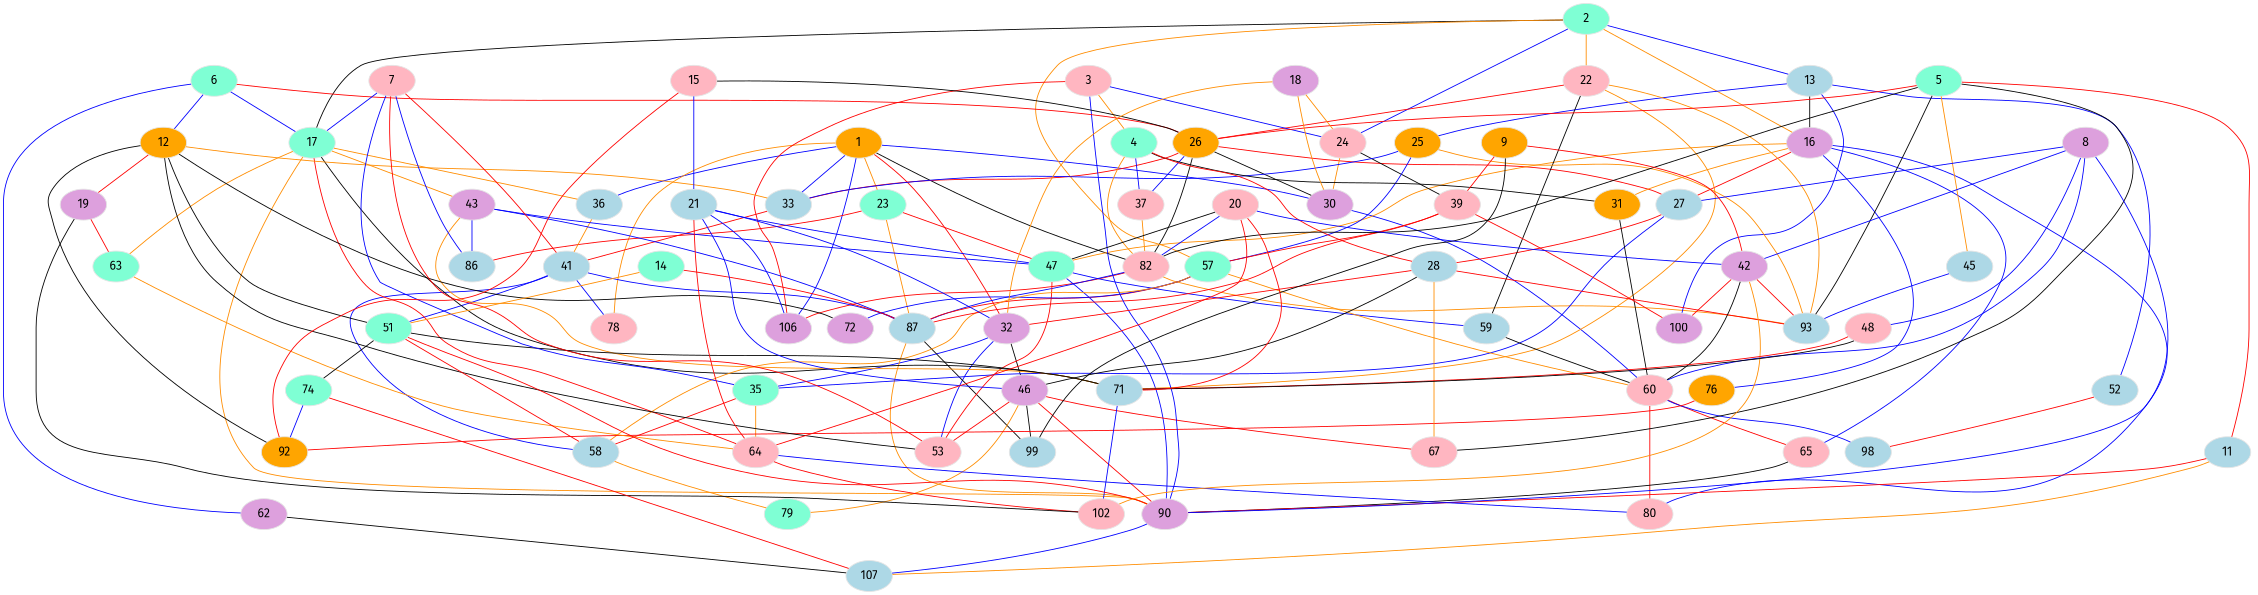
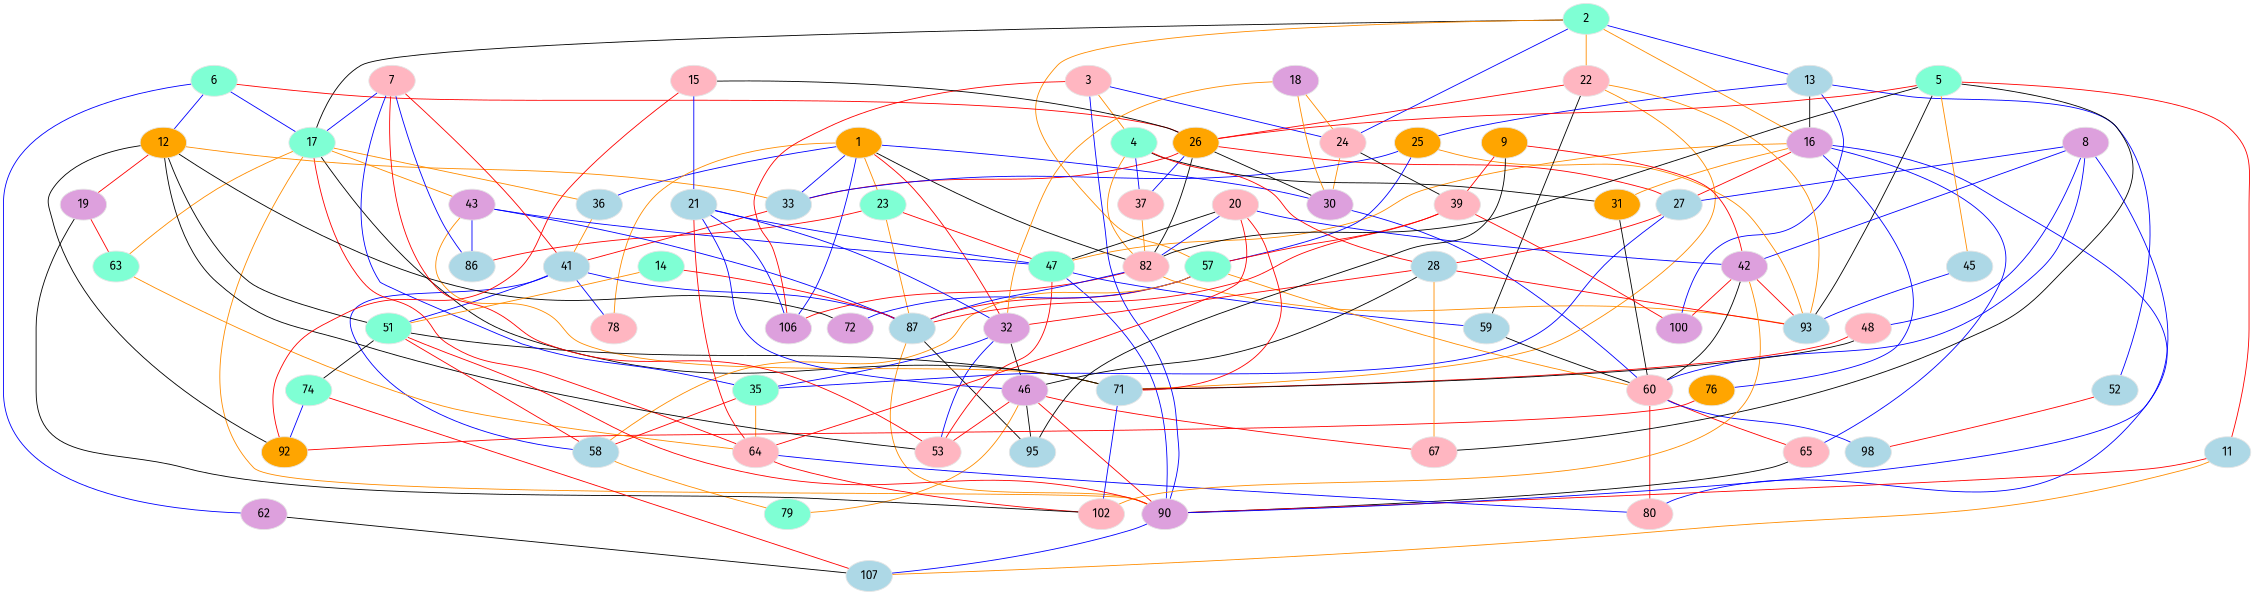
  graph {
    fontname="Fira Sans"
    node [color=gray90 fillcolor=lightblue fontname="Fira Sans" style=filled]
    edge [color=blue fontname="Fira Sans"]
    1 [fillcolor=orange super="+40"]
    23 [fillcolor=aquamarine]
    30 [fillcolor=plum super="+75"]
    32 [fillcolor=plum super="+109"]
    36
    78 [fillcolor=lightpink]
    82 [fillcolor=lightpink super="+91"]
    106 [fillcolor=plum]
    33 [super="+44"]
    86
    87 [super="+95"]
    47 [fillcolor=aquamarine super="+70"]
    26 [fillcolor=orange super="+77"]
    37 [fillcolor=lightpink super="+50"]
    27 [super="+68"]
    60 [fillcolor=lightpink super="+66"]
    35 [fillcolor=aquamarine super="+69"]
    53 [fillcolor=lightpink super="+81"]
    46 [fillcolor=plum super="+96"]
    41 [super="+85"]
    93 [super="+94"]
    2 [fillcolor=aquamarine super="+10"]
    13 [super="+38"]
    16 [fillcolor=plum super="+83"]
    17 [fillcolor=aquamarine super="+89"]
    22 [fillcolor=lightpink]
    24 [fillcolor=lightpink super="+54"]
    57 [fillcolor=aquamarine super="+84"]
    25 [fillcolor=orange]
    52
    100 [fillcolor=plum]
    31 [fillcolor=orange]
    65 [fillcolor=lightpink super="+97"]
    76 [fillcolor=orange]
    80 [fillcolor=lightpink]
    90 [fillcolor=plum super="+110"]
    43 [fillcolor=plum super="+104"]
    63 [fillcolor=aquamarine]
    64 [fillcolor=lightpink super="+73"]
    71 [super="+101"]
    59
    39 [fillcolor=lightpink super="+49"]
    72 [fillcolor=plum]
    58
    3 [fillcolor=lightpink]
    4 [fillcolor=aquamarine]
    28 [super="+29"]
    107
    67 [fillcolor=lightpink]
    5 [fillcolor=aquamarine super="+103"]
    11
    45
    12 [fillcolor=orange super="+56"]
    19 [fillcolor=plum]
    51 [fillcolor=aquamarine super="+88"]
    92 [fillcolor=orange super="+105"]
    6 [fillcolor=aquamarine]
    62 [fillcolor=plum]
    7 [fillcolor=lightpink]
    8 [fillcolor=plum]
    42 [fillcolor=plum super="+55"]
    48 [fillcolor=lightpink]
    102 [fillcolor=lightpink super="+108"]
    98
    9 [fillcolor=orange]
-   99
+   99 [label=95]
    74 [fillcolor=aquamarine]
    14 [fillcolor=aquamarine]
    21 [super="+34"]
    15 [fillcolor=lightpink]
    18 [fillcolor=plum]
    20 [fillcolor=lightpink super="+61"]
    79 [fillcolor=aquamarine]
    1 -- 23 [color=darkorange]
    1 -- 30
    1 -- 32 [color=red]
    1 -- 36
    1 -- 78 [color=darkorange]
    1 -- 82 [color=black]
    1 -- 106
    1 -- 33
    23 -- 86 [color=red]
    23 -- 87 [color=darkorange]
    23 -- 47 [color=red]
    30 -- 60
    32 -- 35
    32 -- 53
    32 -- 46 [color=black]
    36 -- 41 [color=darkorange]
    82 -- 106 [color=red]
    82 -- 87
    82 -- 93 [color=darkorange]
    33 -- 41 [color=red]
    87 -- 90 [color=darkorange]
    87 -- 99 [color=black]
    47 -- 53 [color=red]
    47 -- 90
    47 -- 59
    26 -- 30 [color=black]
    26 -- 82 [color=black]
    26 -- 33 [color=red]
    26 -- 37
    26 -- 27 [color=red]
    37 -- 82 [color=darkorange]
    27 -- 35
    27 -- 28 [color=red]
    60 -- 65 [color=red]
    60 -- 80 [color=red]
    60 -- 98 [weight=2]
    35 -- 64 [color=darkorange]
    35 -- 58 [color=red]
    46 -- 53 [color=red]
    46 -- 90 [color=red]
    46 -- 67 [color=red]
    46 -- 99 [color=black]
    46 -- 79 [color=darkorange]
    41 -- 78
    41 -- 87
    41 -- 58
    41 -- 51
    2 -- 13
    2 -- 16 [color=darkorange weight=2]
    2 -- 17 [color=black]
    2 -- 22 [color=darkorange]
    2 -- 24
    2 -- 57 [color=darkorange]
    13 -- 16 [color=black]
    13 -- 25
    13 -- 52
    13 -- 100
    16 -- 47 [color=darkorange]
    16 -- 27 [color=red]
    16 -- 31 [color=darkorange]
    16 -- 65
    16 -- 76
    16 -- 80
    17 -- 36 [color=darkorange]
    17 -- 90 [color=darkorange]
    17 -- 43 [color=darkorange]
    17 -- 63 [color=darkorange]
    17 -- 64 [color=red]
    17 -- 71 [color=black]
    22 -- 26 [color=red]
    22 -- 93 [color=darkorange]
    22 -- 71 [color=darkorange]
    22 -- 59 [color=black]
    24 -- 30 [color=darkorange]
    24 -- 39 [color=black]
    57 -- 87 [color=red]
    57 -- 60 [color=darkorange]
    57 -- 72 [weight=2]
    57 -- 58 [color=darkorange]
    25 -- 33
    25 -- 93 [color=darkorange]
    25 -- 57
    52 -- 98 [color=red]
    31 -- 60 [color=black]
    65 -- 90 [color=black]
    76 -- 92 [color=red]
    90 -- 107
    43 -- 86
    43 -- 87
    43 -- 47
    43 -- 71 [color=darkorange]
    63 -- 64 [color=darkorange]
    64 -- 80
    64 -- 102 [color=red]
    71 -- 102 [weight=2]
    59 -- 60 [color=black]
    39 -- 87 [color=red]
    39 -- 57 [color=red]
    39 -- 100 [color=red]
    58 -- 79 [color=darkorange]
    3 -- 106 [color=red]
    3 -- 24
    3 -- 90
    3 -- 4 [color=darkorange]
    4 -- 82 [color=darkorange]
    4 -- 37
    4 -- 31 [color=black]
    4 -- 28 [color=red]
    28 -- 32 [color=red]
    28 -- 46 [color=black]
    28 -- 93 [color=red weight=2]
    28 -- 67 [color=darkorange]
    5 -- 82 [color=black]
    5 -- 26 [color=red]
    5 -- 93 [color=black]
    5 -- 67 [color=black]
    5 -- 11 [color=red]
    5 -- 45 [color=darkorange]
    11 -- 90 [color=red]
    11 -- 107 [color=darkorange]
    45 -- 93
    12 -- 33 [color=darkorange]
    12 -- 53 [color=black]
    12 -- 72 [color=black]
    12 -- 19 [color=red]
    12 -- 51 [color=black]
    12 -- 92 [color=black]
    19 -- 63 [color=red]
    19 -- 102 [color=black]
    51 -- 90 [color=red]
    51 -- 71 [color=black]
    51 -- 58 [color=red]
    51 -- 74 [color=black]
    6 -- 26 [color=red]
    6 -- 17
    6 -- 12
    6 -- 62
    62 -- 107 [color=black]
    7 -- 86
    7 -- 35
    7 -- 53 [color=red]
    7 -- 41 [color=red]
    7 -- 17
    8 -- 27
    8 -- 60
    8 -- 90
    8 -- 42
    8 -- 48
    42 -- 60 [color=black]
    42 -- 93 [color=red]
    42 -- 100 [color=red]
    42 -- 102 [color=darkorange]
    48 -- 71 [color=red]
    48 -- 71 [color=black]
    9 -- 39 [color=red]
    9 -- 42 [color=red]
    9 -- 99 [color=black]
    74 -- 107 [color=red]
    74 -- 92
    14 -- 87 [color=red]
    14 -- 51 [color=darkorange]
    21 -- 32
    21 -- 106
    21 -- 47
    21 -- 46
    21 -- 64 [color=red]
    15 -- 26 [color=black]
    15 -- 92 [color=red]
    15 -- 21
    18 -- 30 [color=darkorange]
    18 -- 32 [color=darkorange]
    18 -- 24 [color=darkorange]
    20 -- 82
    20 -- 47 [color=black]
    20 -- 64 [color=red]
    20 -- 71 [color=red]
    20 -- 42
  }
